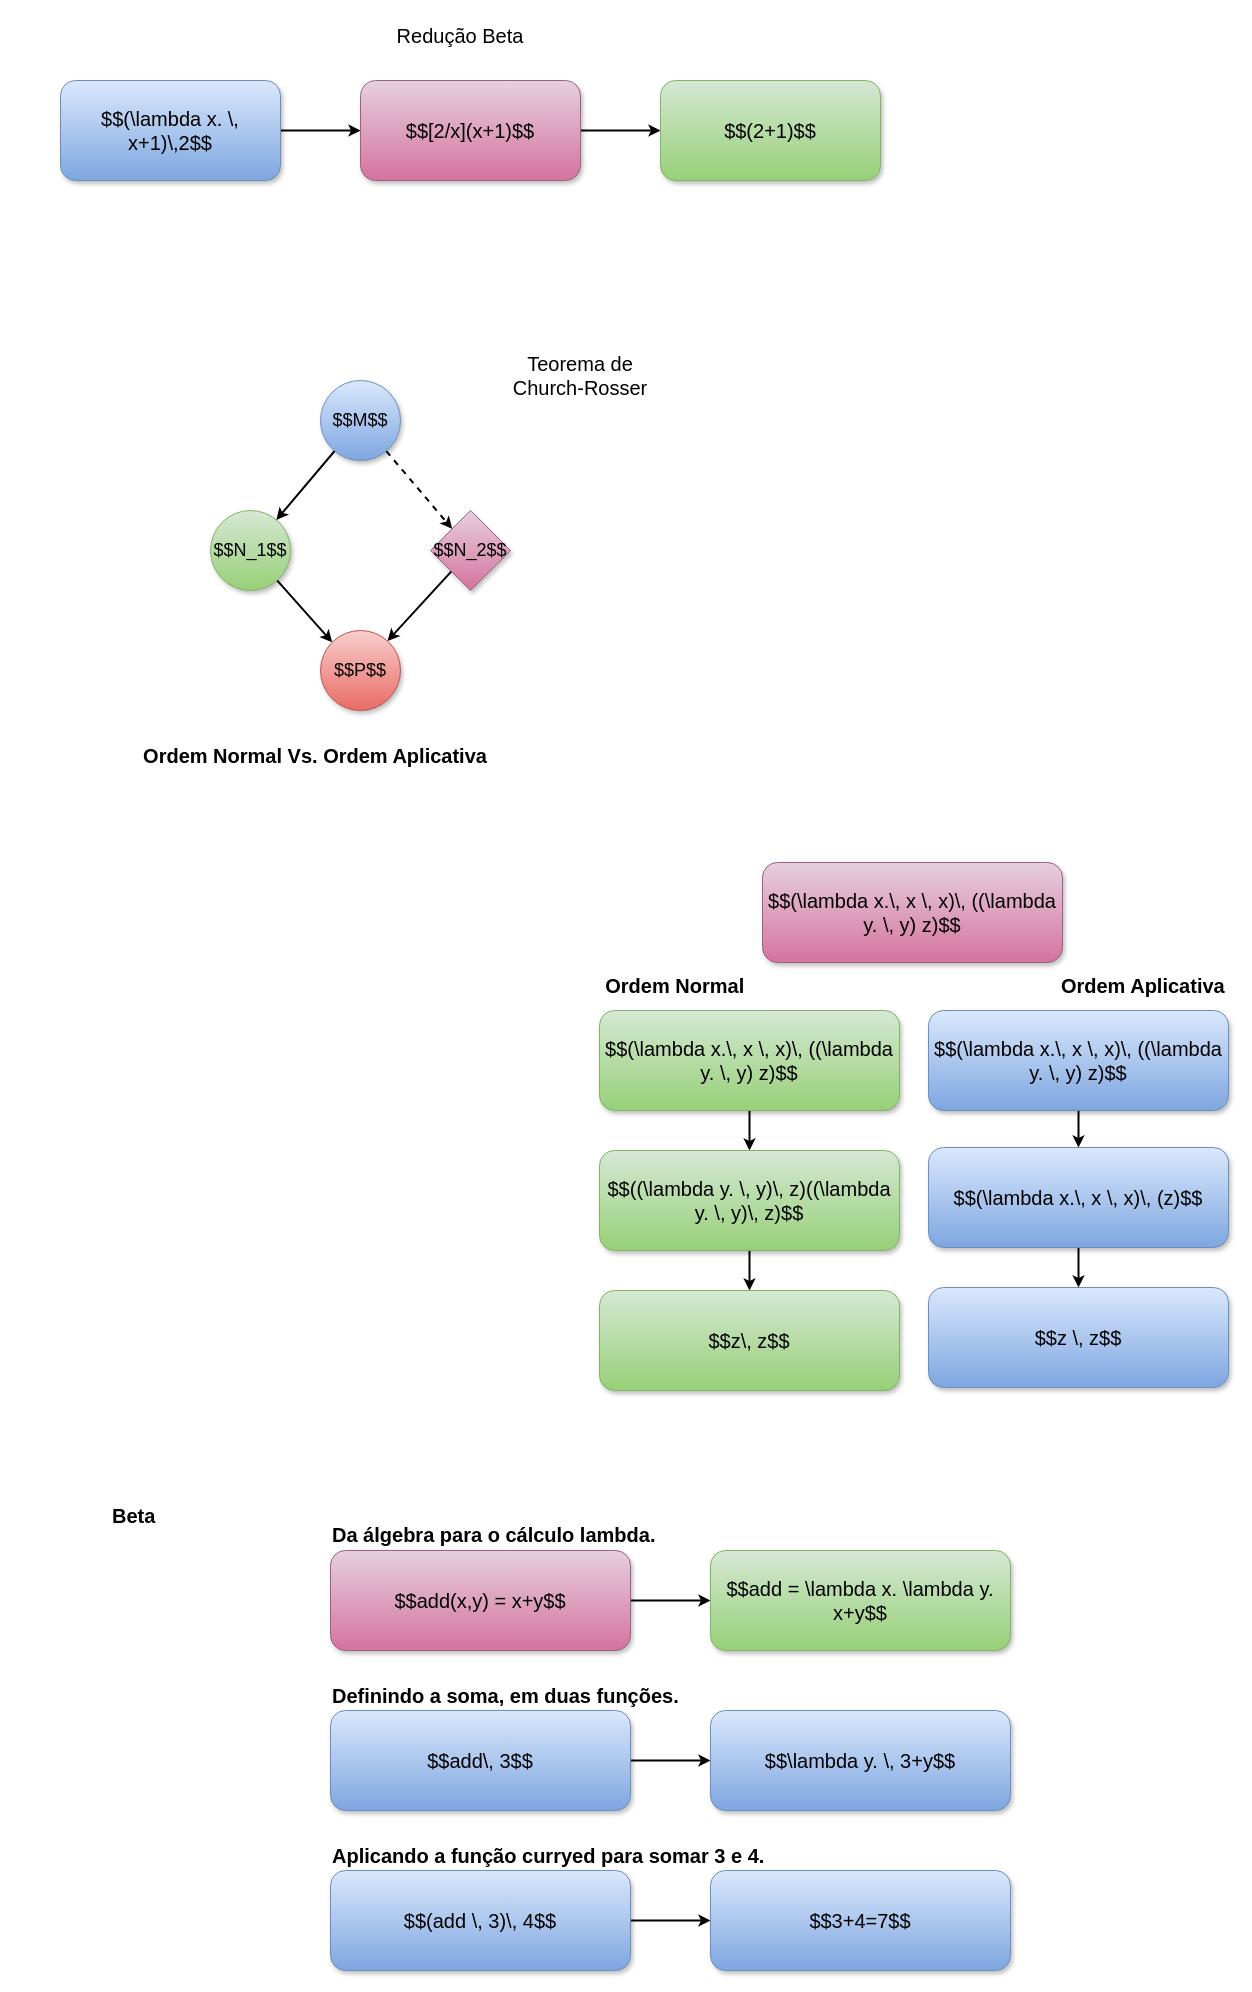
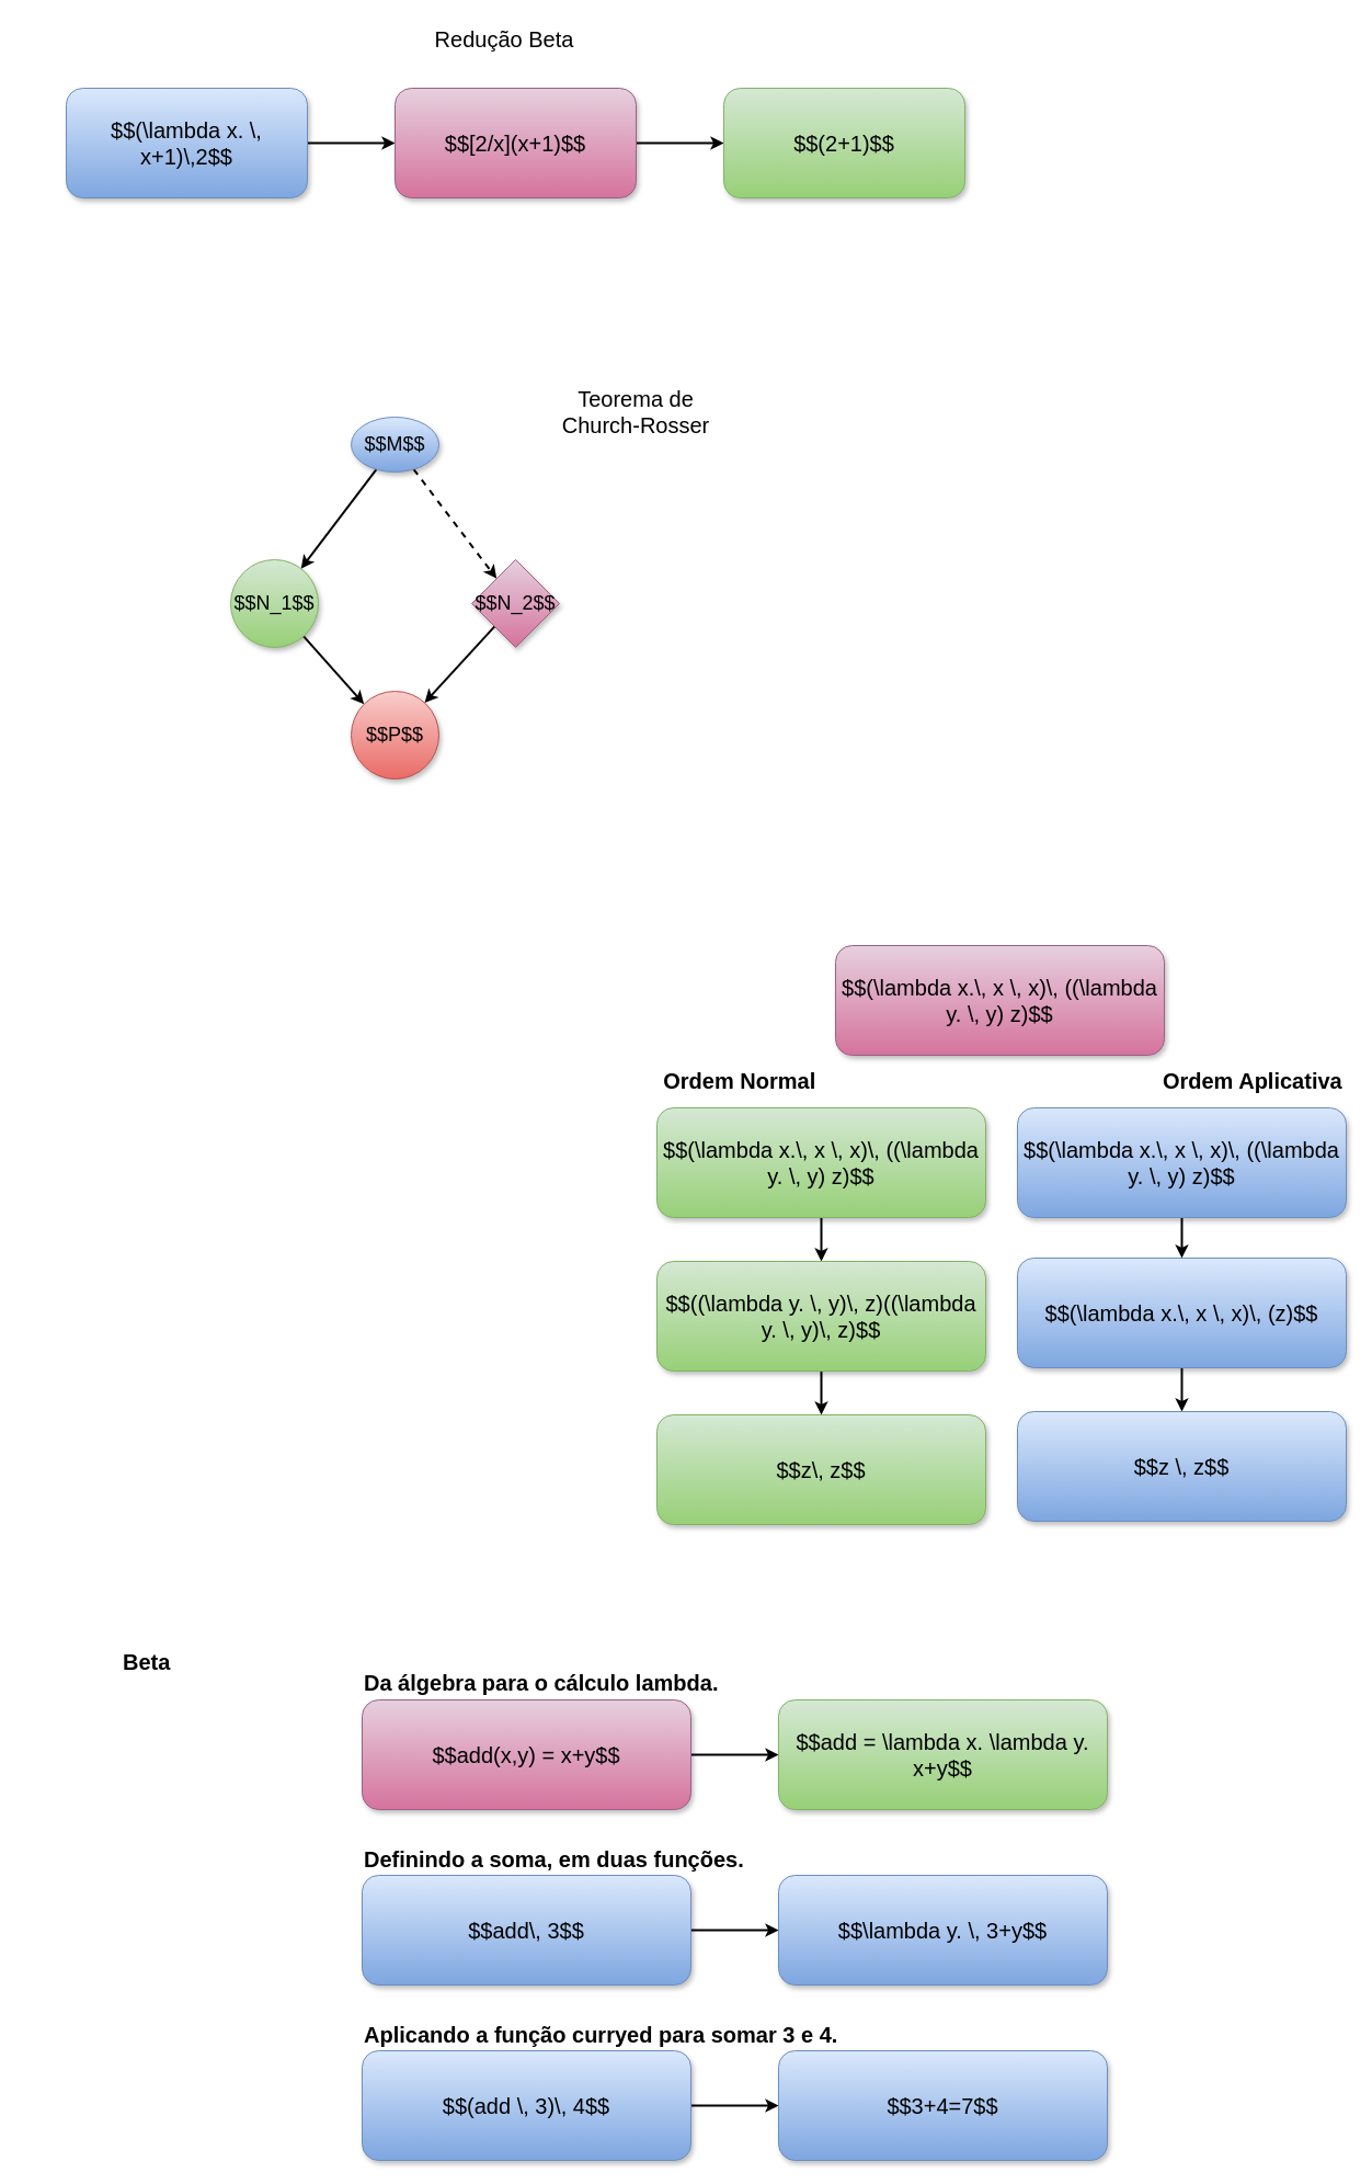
  <mxCell id="0" />
  <mxCell id="1" parent="0" />
  <mxCell id="2" style="rounded=0;orthogonalLoop=1;jettySize=auto;html=1;strokeWidth=2;dashed=1;" parent="1" source="4" target="8" edge="1"><mxGeometry relative="1" as="geometry" /></mxCell>
  <mxCell id="3" style="edgeStyle=none;rounded=0;orthogonalLoop=1;jettySize=auto;html=1;strokeWidth=2;" parent="1" source="4" target="6" edge="1"><mxGeometry relative="1" as="geometry" /></mxCell>
- <mxCell id="4" value="$$M$$" style="ellipse;whiteSpace=wrap;html=1;aspect=fixed;fontSize=18;shadow=1;fillColor=#dae8fc;gradientColor=#7ea6e0;strokeColor=#6c8ebf;" parent="1" vertex="1"><mxGeometry x="320" y="380" width="80" height="80" as="geometry" /></mxCell>
+ <mxCell id="4" value="$$M$$" style="ellipse;whiteSpace=wrap;html=1;aspect=fixed;fontSize=18;shadow=1;fillColor=#dae8fc;gradientColor=#7ea6e0;strokeColor=#6c8ebf;" parent="1" vertex="1"><mxGeometry x="320" y="380" width="80" height="50" as="geometry" /></mxCell>
  <mxCell id="5" style="edgeStyle=none;rounded=0;orthogonalLoop=1;jettySize=auto;html=1;entryX=0;entryY=0;entryDx=0;entryDy=0;strokeWidth=2;" parent="1" source="6" target="9" edge="1"><mxGeometry relative="1" as="geometry" /></mxCell>
  <mxCell id="6" value="$$N_1$$" style="ellipse;whiteSpace=wrap;html=1;aspect=fixed;fontSize=18;shadow=1;fillColor=#d5e8d4;gradientColor=#97d077;strokeColor=#82b366;" parent="1" vertex="1"><mxGeometry x="210" y="510" width="80" height="80" as="geometry" /></mxCell>
  <mxCell id="7" style="edgeStyle=none;rounded=0;orthogonalLoop=1;jettySize=auto;html=1;strokeWidth=2;" parent="1" source="8" target="9" edge="1"><mxGeometry relative="1" as="geometry" /></mxCell>
  <mxCell id="8" value="$$N_2$$" style="rhombus;whiteSpace=wrap;html=1;aspect=fixed;fontSize=18;shadow=1;fillColor=#e6d0de;gradientColor=#d5739d;strokeColor=#996185;" parent="1" vertex="1"><mxGeometry x="430" y="510" width="80" height="80" as="geometry" /></mxCell>
  <mxCell id="9" value="$$P$$" style="ellipse;whiteSpace=wrap;html=1;aspect=fixed;fontSize=18;shadow=1;fillColor=#f8cecc;gradientColor=#ea6b66;strokeColor=#b85450;" parent="1" vertex="1"><mxGeometry x="320" y="630" width="80" height="80" as="geometry" /></mxCell>
  <mxCell id="10" style="edgeStyle=none;rounded=0;orthogonalLoop=1;jettySize=auto;html=1;strokeWidth=2;fontSize=20;" parent="1" source="11" target="13" edge="1"><mxGeometry relative="1" as="geometry" /></mxCell>
  <mxCell id="11" value="$$(\lambda x. \, x+1)\,2$$" style="rounded=1;whiteSpace=wrap;html=1;shadow=1;fontSize=20;fillColor=#dae8fc;gradientColor=#7ea6e0;strokeColor=#6c8ebf;" parent="1" vertex="1"><mxGeometry x="60" y="80" width="220" height="100" as="geometry" /></mxCell>
  <mxCell id="12" style="edgeStyle=none;rounded=0;orthogonalLoop=1;jettySize=auto;html=1;strokeWidth=2;fontSize=20;" parent="1" source="13" target="14" edge="1"><mxGeometry relative="1" as="geometry" /></mxCell>
  <mxCell id="13" value="$$[2/x](x+1)$$" style="rounded=1;whiteSpace=wrap;html=1;shadow=1;fontSize=20;fillColor=#e6d0de;gradientColor=#d5739d;strokeColor=#996185;" parent="1" vertex="1"><mxGeometry x="360" y="80" width="220" height="100" as="geometry" /></mxCell>
  <mxCell id="14" value="$$(2+1)$$" style="rounded=1;whiteSpace=wrap;html=1;shadow=1;fontSize=20;fillColor=#d5e8d4;gradientColor=#97d077;strokeColor=#82b366;" parent="1" vertex="1"><mxGeometry x="660" y="80" width="220" height="100" as="geometry" /></mxCell>
  <mxCell id="15" value="Redução Beta" style="text;html=1;strokeColor=none;fillColor=none;align=center;verticalAlign=middle;whiteSpace=wrap;rounded=0;shadow=1;fontSize=20;" parent="1" vertex="1"><mxGeometry x="380" y="20" width="160" height="30" as="geometry" /></mxCell>
  <mxCell id="16" value="Teorema de Church-Rosser" style="text;html=1;strokeColor=none;fillColor=none;align=center;verticalAlign=middle;whiteSpace=wrap;rounded=0;shadow=1;fontSize=20;" parent="1" vertex="1"><mxGeometry x="500" y="360" width="160" height="30" as="geometry" /></mxCell>
- <mxCell id="17" value="Ordem Normal Vs. Ordem Aplicativa" style="text;html=1;strokeColor=none;fillColor=none;align=center;verticalAlign=middle;whiteSpace=wrap;rounded=0;shadow=1;fontSize=20;fontStyle=1" parent="1" vertex="1"><mxGeometry x="20" y="740" width="590" height="30" as="geometry" /></mxCell>
  <mxCell id="18" value="$$(\lambda x.\, x \, x)\, ((\lambda y. \, y) z)$$" style="rounded=1;whiteSpace=wrap;html=1;shadow=1;fontSize=20;fillColor=#e6d0de;gradientColor=#d5739d;strokeColor=#996185;" parent="1" vertex="1"><mxGeometry x="762" y="862" width="300" height="100" as="geometry" /></mxCell>
  <mxCell id="19" style="edgeStyle=none;rounded=0;orthogonalLoop=1;jettySize=auto;html=1;entryX=0.5;entryY=0;entryDx=0;entryDy=0;strokeWidth=2;fontSize=20;" parent="1" source="20" target="22" edge="1"><mxGeometry relative="1" as="geometry" /></mxCell>
  <mxCell id="20" value="$$(\lambda x.\, x \, x)\, ((\lambda y. \, y) z)$$" style="rounded=1;whiteSpace=wrap;html=1;shadow=1;fontSize=20;fillColor=#d5e8d4;gradientColor=#97d077;strokeColor=#82b366;" parent="1" vertex="1"><mxGeometry x="599" y="1010" width="300" height="100" as="geometry" /></mxCell>
  <mxCell id="21" style="edgeStyle=none;rounded=0;orthogonalLoop=1;jettySize=auto;html=1;entryX=0.5;entryY=0;entryDx=0;entryDy=0;strokeWidth=2;fontSize=20;" parent="1" source="22" target="23" edge="1"><mxGeometry relative="1" as="geometry" /></mxCell>
  <mxCell id="22" value="$$((\lambda y. \, y)\, z)((\lambda y. \, y)\, z)$$" style="rounded=1;whiteSpace=wrap;html=1;shadow=1;fontSize=20;fillColor=#d5e8d4;gradientColor=#97d077;strokeColor=#82b366;" parent="1" vertex="1"><mxGeometry x="599" y="1150" width="300" height="100" as="geometry" /></mxCell>
  <mxCell id="23" value="$$z\, z$$" style="rounded=1;whiteSpace=wrap;html=1;shadow=1;fontSize=20;fillColor=#d5e8d4;gradientColor=#97d077;strokeColor=#82b366;" parent="1" vertex="1"><mxGeometry x="599" y="1290" width="300" height="100" as="geometry" /></mxCell>
  <mxCell id="24" style="edgeStyle=none;rounded=0;orthogonalLoop=1;jettySize=auto;html=1;entryX=0.5;entryY=0;entryDx=0;entryDy=0;strokeWidth=2;fontSize=20;fillColor=#dae8fc;gradientColor=#7ea6e0;strokeColor=#030405;" parent="1" source="25" target="26" edge="1"><mxGeometry relative="1" as="geometry" /></mxCell>
  <mxCell id="25" value="$$(\lambda x.\, x \, x)\, (z)$$" style="rounded=1;whiteSpace=wrap;html=1;shadow=1;fontSize=20;fillColor=#dae8fc;gradientColor=#7ea6e0;strokeColor=#6c8ebf;" parent="1" vertex="1"><mxGeometry x="928" y="1147" width="300" height="100" as="geometry" /></mxCell>
  <mxCell id="26" value="$$z \, z$$" style="rounded=1;whiteSpace=wrap;html=1;shadow=1;fontSize=20;fillColor=#dae8fc;gradientColor=#7ea6e0;strokeColor=#6c8ebf;" parent="1" vertex="1"><mxGeometry x="928" y="1287" width="300" height="100" as="geometry" /></mxCell>
  <mxCell id="27" value="Ordem Normal&amp;nbsp; &amp;nbsp; &amp;nbsp; &amp;nbsp; &amp;nbsp; &amp;nbsp; &amp;nbsp; &amp;nbsp; &amp;nbsp; &amp;nbsp; &amp;nbsp; &amp;nbsp; &amp;nbsp; &amp;nbsp; &amp;nbsp; &amp;nbsp; &amp;nbsp; &amp;nbsp; &amp;nbsp; &amp;nbsp; &amp;nbsp; &amp;nbsp; &amp;nbsp; &amp;nbsp; &amp;nbsp; &amp;nbsp; &amp;nbsp; &amp;nbsp; &amp;nbsp;Ordem Aplicativa" style="text;html=1;strokeColor=none;fillColor=none;align=center;verticalAlign=middle;whiteSpace=wrap;rounded=0;shadow=1;fontSize=20;fontStyle=1" parent="1" vertex="1"><mxGeometry x="600" y="970" width="630" height="30" as="geometry" /></mxCell>
  <mxCell id="28" style="edgeStyle=orthogonalEdgeStyle;rounded=0;orthogonalLoop=1;jettySize=auto;html=1;entryX=0.5;entryY=0;entryDx=0;entryDy=0;strokeWidth=2;" edge="1" parent="1" source="29" target="25"><mxGeometry relative="1" as="geometry" /></mxCell>
  <mxCell id="29" value="$$(\lambda x.\, x \, x)\, ((\lambda y. \, y) z)$$" style="rounded=1;whiteSpace=wrap;html=1;shadow=1;fontSize=20;fillColor=#dae8fc;gradientColor=#7ea6e0;strokeColor=#6c8ebf;" vertex="1" parent="1"><mxGeometry x="928" y="1010" width="300" height="100" as="geometry" /></mxCell>
  <mxCell id="30" style="edgeStyle=orthogonalEdgeStyle;rounded=0;orthogonalLoop=1;jettySize=auto;html=1;entryX=0;entryY=0.5;entryDx=0;entryDy=0;strokeWidth=2;" edge="1" parent="1" source="31" target="32"><mxGeometry relative="1" as="geometry" /></mxCell>
  <mxCell id="31" value="$$add(x,y) = x+y$$" style="rounded=1;whiteSpace=wrap;html=1;shadow=1;fontSize=20;fillColor=#e6d0de;gradientColor=#d5739d;strokeColor=#996185;" vertex="1" parent="1"><mxGeometry x="330" y="1550" width="300" height="100" as="geometry" /></mxCell>
  <mxCell id="32" value="$$add = \lambda x. \lambda y. x+y$$" style="rounded=1;whiteSpace=wrap;html=1;shadow=1;fontSize=20;fillColor=#d5e8d4;gradientColor=#97d077;strokeColor=#82b366;" vertex="1" parent="1"><mxGeometry x="710" y="1550" width="300" height="100" as="geometry" /></mxCell>
  <mxCell id="33" style="edgeStyle=orthogonalEdgeStyle;rounded=0;orthogonalLoop=1;jettySize=auto;html=1;entryX=0;entryY=0.5;entryDx=0;entryDy=0;strokeWidth=2;" edge="1" parent="1" source="34" target="35"><mxGeometry relative="1" as="geometry" /></mxCell>
  <mxCell id="34" value="$$add\, 3$$" style="rounded=1;whiteSpace=wrap;html=1;shadow=1;fontSize=20;fillColor=#dae8fc;gradientColor=#7ea6e0;strokeColor=#6c8ebf;" vertex="1" parent="1"><mxGeometry x="330" y="1710" width="300" height="100" as="geometry" /></mxCell>
  <mxCell id="35" value="$$\lambda y. \, 3+y$$" style="rounded=1;whiteSpace=wrap;html=1;shadow=1;fontSize=20;fillColor=#dae8fc;gradientColor=#7ea6e0;strokeColor=#6c8ebf;" vertex="1" parent="1"><mxGeometry x="710" y="1710" width="300" height="100" as="geometry" /></mxCell>
  <mxCell id="36" style="edgeStyle=none;rounded=0;orthogonalLoop=1;jettySize=auto;html=1;entryX=0;entryY=0.5;entryDx=0;entryDy=0;strokeWidth=2;" edge="1" parent="1" source="37" target="38"><mxGeometry relative="1" as="geometry" /></mxCell>
  <mxCell id="37" value="$$(add \, 3)\, 4$$" style="rounded=1;whiteSpace=wrap;html=1;shadow=1;fontSize=20;fillColor=#dae8fc;gradientColor=#7ea6e0;strokeColor=#6c8ebf;" vertex="1" parent="1"><mxGeometry x="330" y="1870" width="300" height="100" as="geometry" /></mxCell>
  <mxCell id="38" value="$$3+4=7$$" style="rounded=1;whiteSpace=wrap;html=1;shadow=1;fontSize=20;fillColor=#dae8fc;gradientColor=#7ea6e0;strokeColor=#6c8ebf;" vertex="1" parent="1"><mxGeometry x="710" y="1870" width="300" height="100" as="geometry" /></mxCell>
  <mxCell id="39" value="Beta" style="text;html=1;strokeColor=none;fillColor=none;align=left;verticalAlign=middle;whiteSpace=wrap;rounded=0;shadow=1;fontSize=20;fontStyle=1" vertex="1" parent="1"><mxGeometry x="110" y="1500" width="120" height="30" as="geometry" /></mxCell>
  <mxCell id="40" value="Da álgebra para o cálculo lambda." style="text;html=1;strokeColor=none;fillColor=none;align=left;verticalAlign=middle;whiteSpace=wrap;rounded=0;shadow=1;fontSize=20;fontStyle=1" vertex="1" parent="1"><mxGeometry x="330" y="1519" width="670" height="30" as="geometry" /></mxCell>
  <mxCell id="41" value="Definindo a soma, em duas funções." style="text;html=1;strokeColor=none;fillColor=none;align=left;verticalAlign=middle;whiteSpace=wrap;rounded=0;shadow=1;fontSize=20;fontStyle=1" vertex="1" parent="1"><mxGeometry x="330" y="1680" width="670" height="30" as="geometry" /></mxCell>
  <mxCell id="42" value="Aplicando a função curryed para somar 3 e 4." style="text;html=1;strokeColor=none;fillColor=none;align=left;verticalAlign=middle;whiteSpace=wrap;rounded=0;shadow=1;fontSize=20;fontStyle=1" vertex="1" parent="1"><mxGeometry x="330" y="1840" width="670" height="30" as="geometry" /></mxCell>
